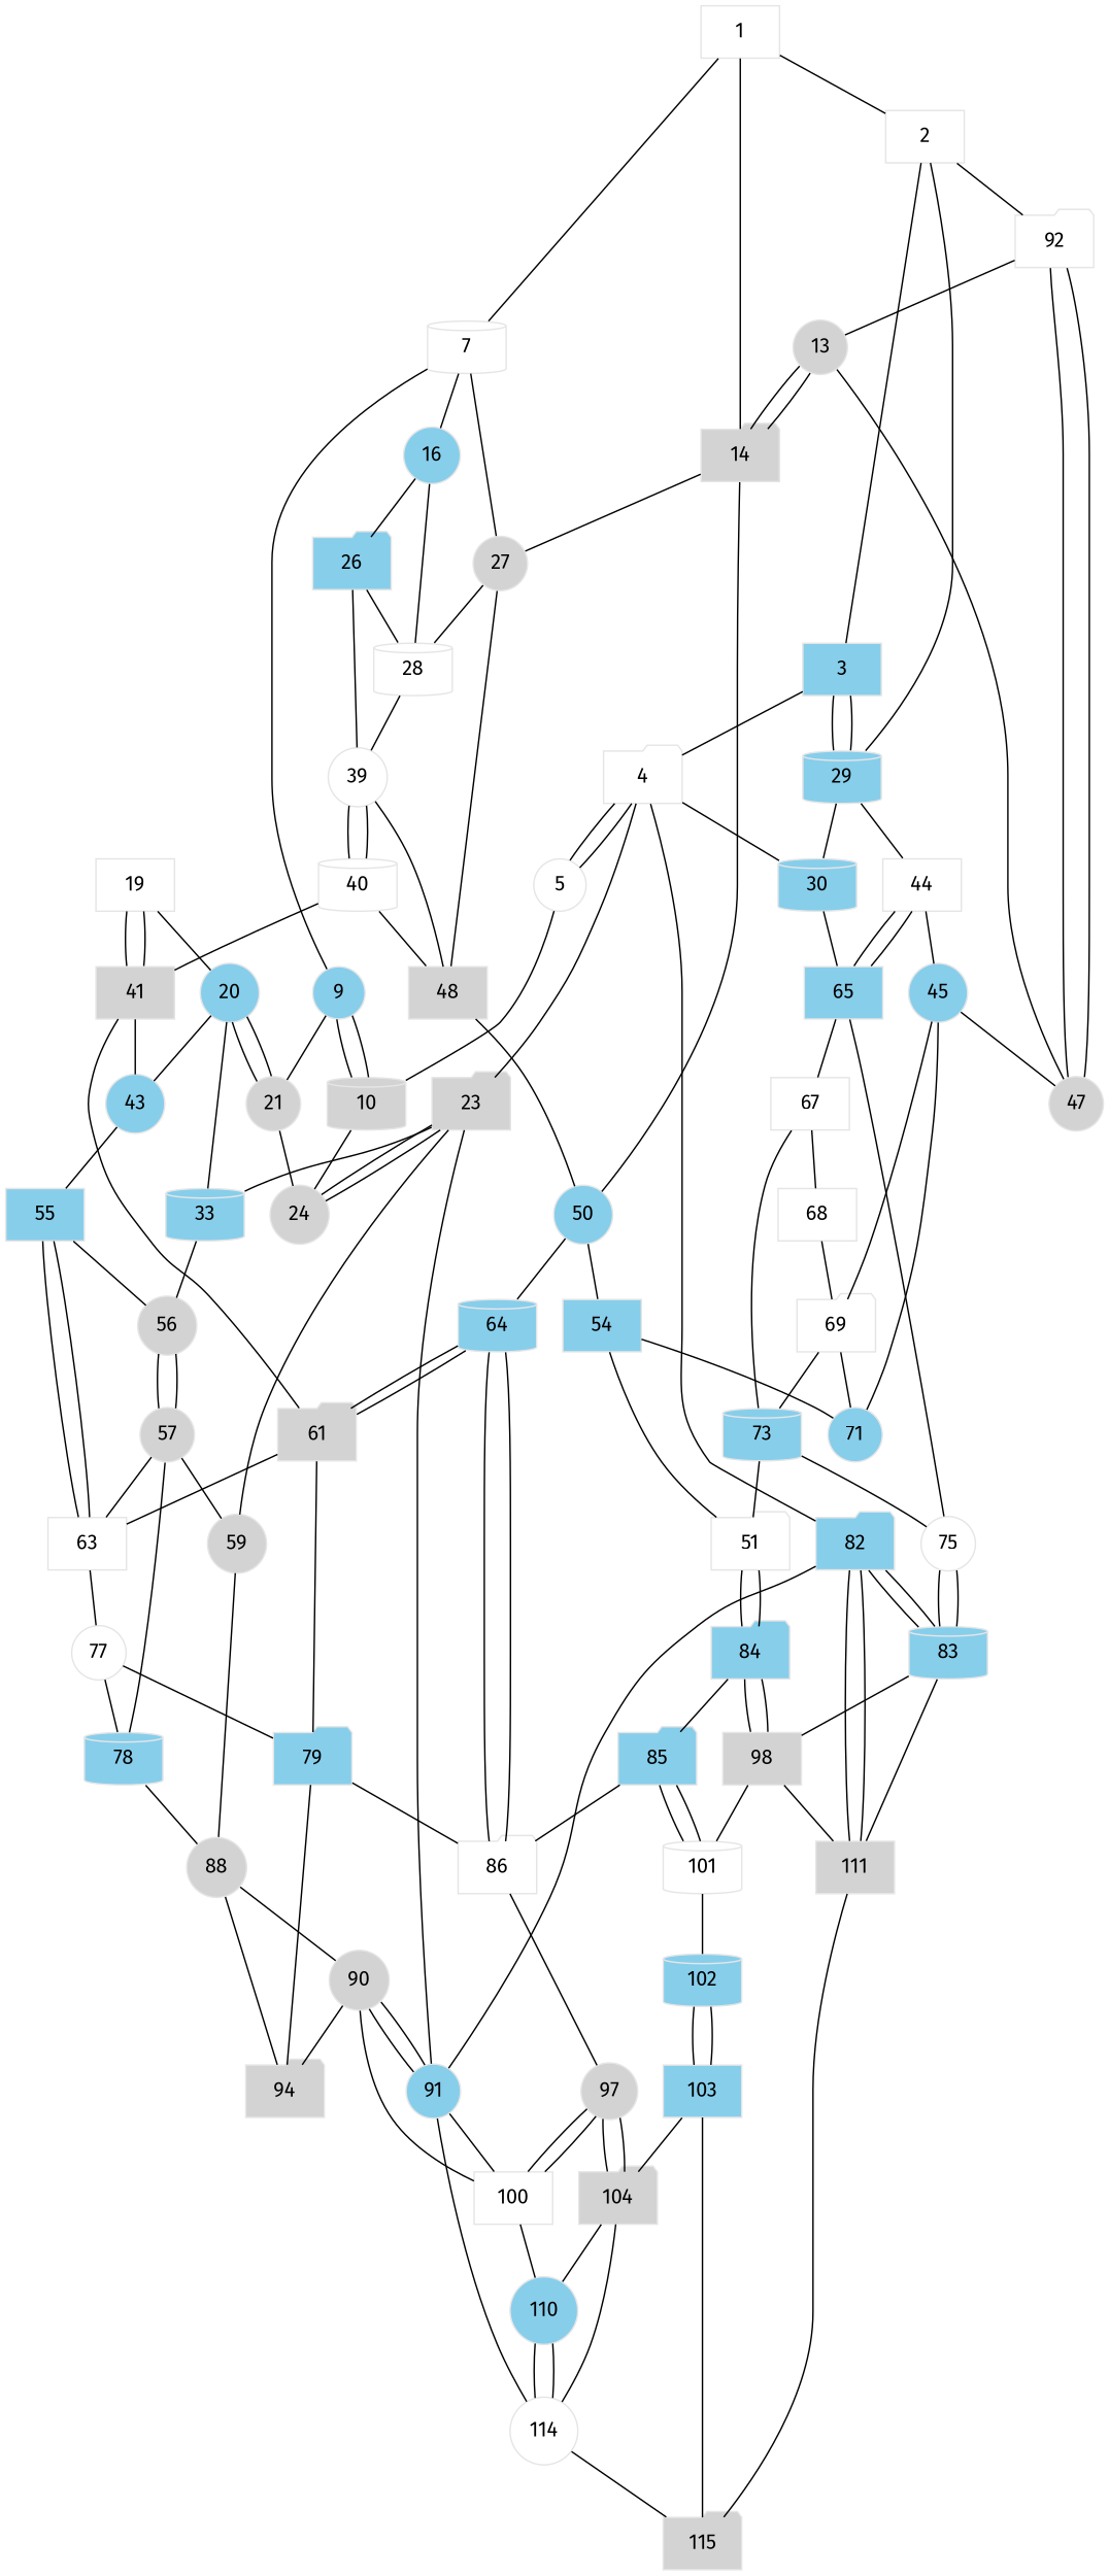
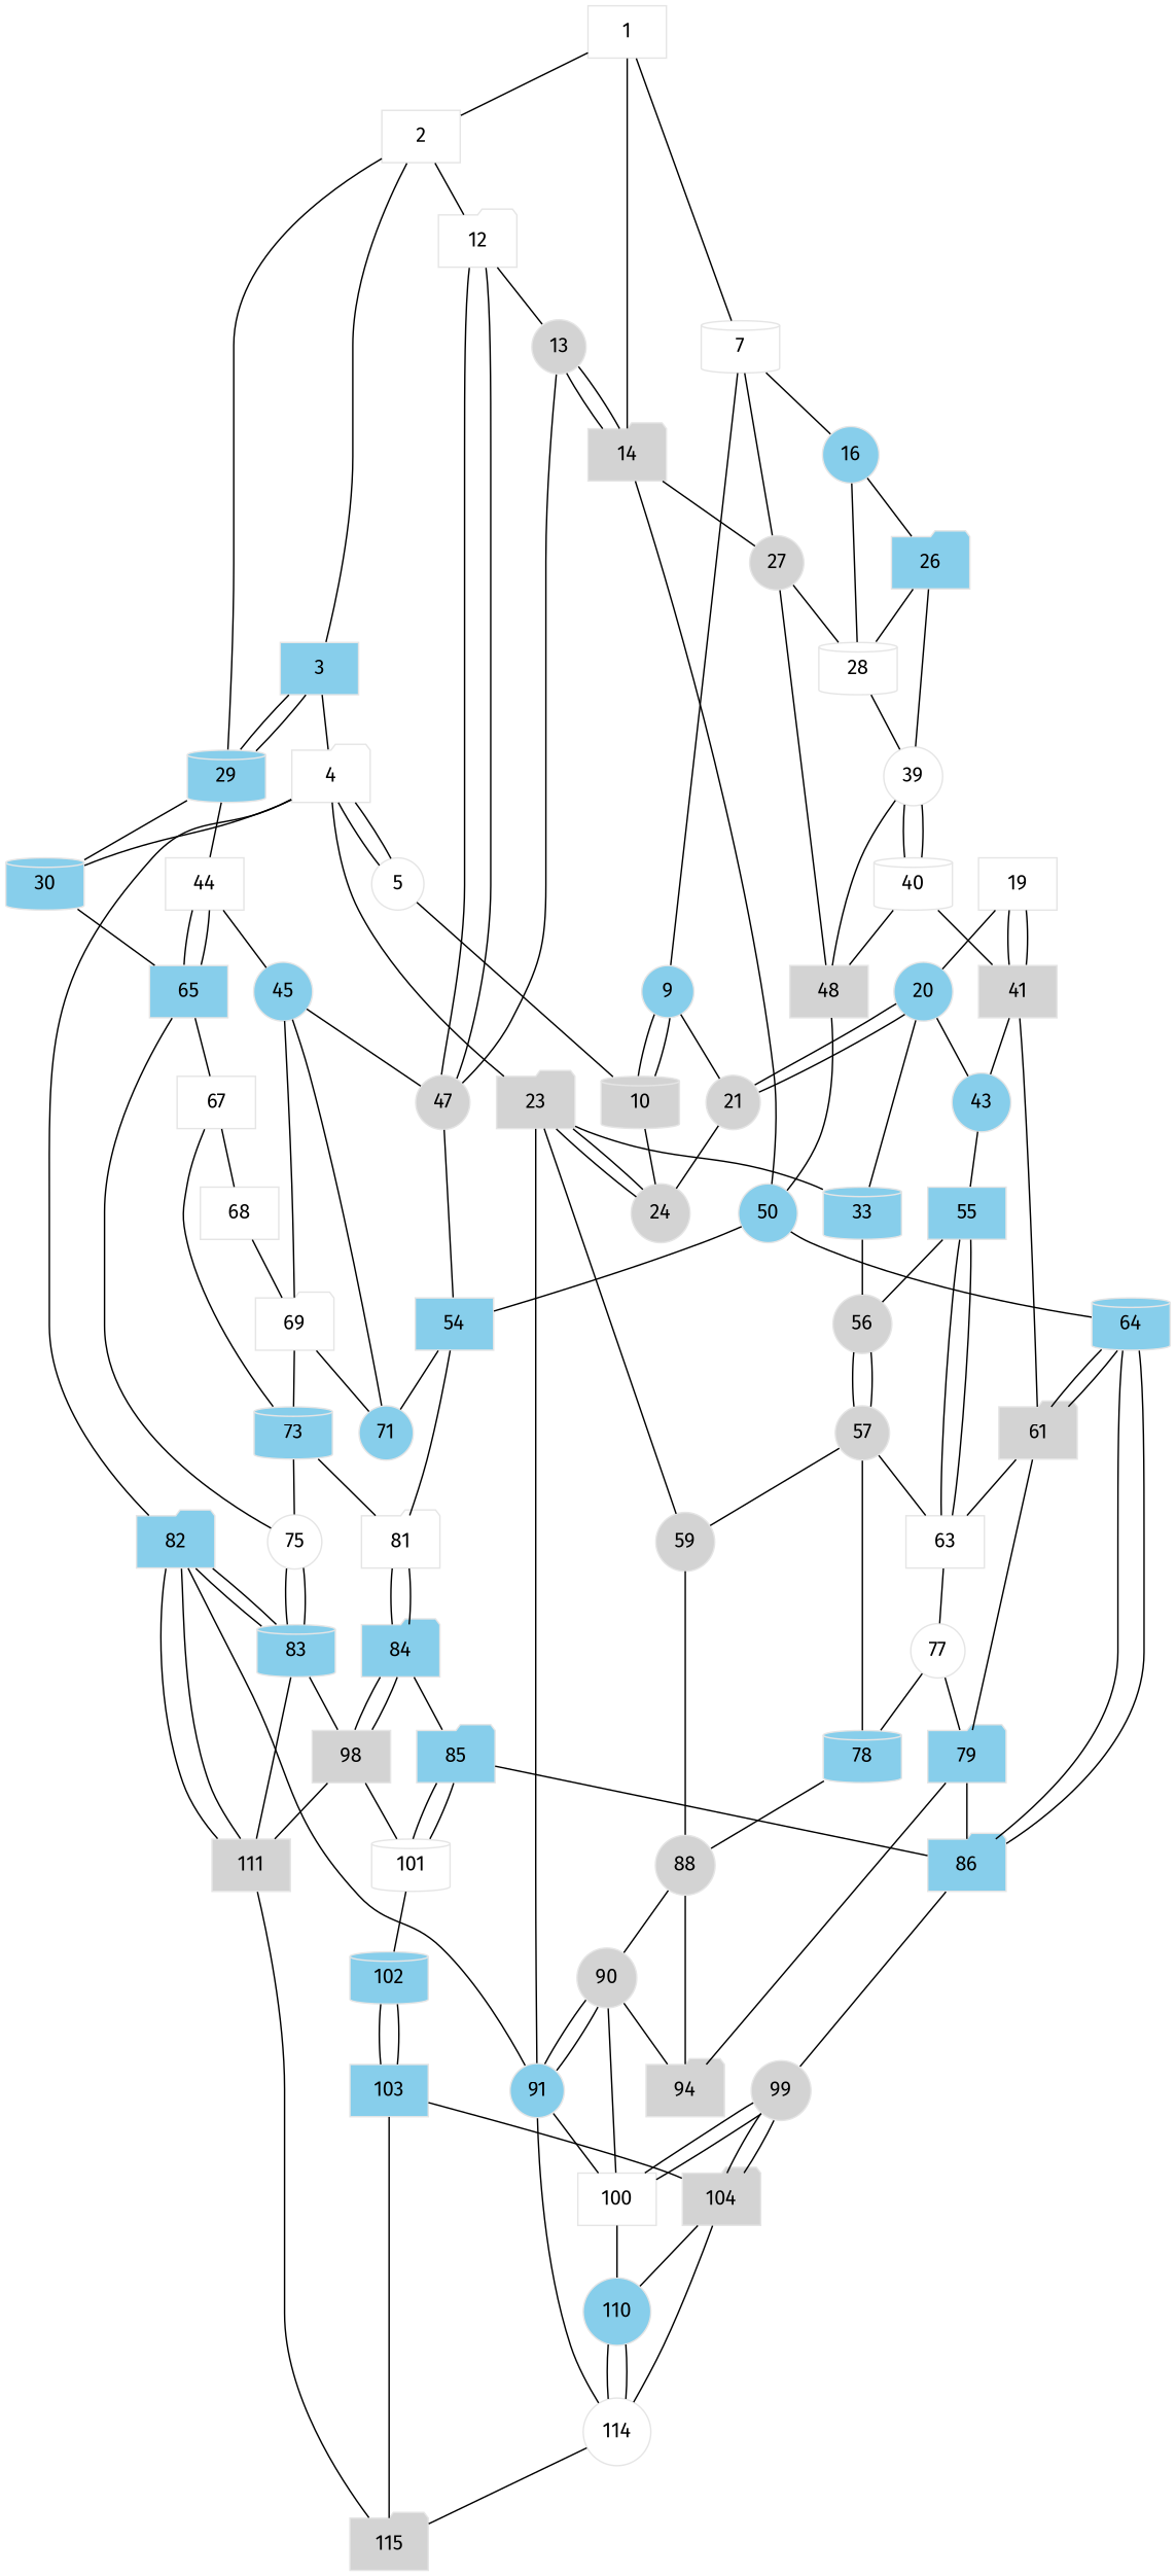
  graph {
    fontname="Fira Sans"
    node [color=gray90 fillcolor=skyblue fontname="Fira Sans" shape=circle style=filled]
    edge [fontname="Fira Sans"]
    1 [fillcolor=white shape=box super="+6"]
    2 [fillcolor=white shape=box super="+11"]
    7 [fillcolor=white shape=cylinder super="+8"]
    14 [fillcolor=lightgrey shape=folder super="+35"]
    3 [shape=box]
-   12 [fillcolor=white shape=folder label=92]
+   12 [fillcolor=white shape=folder]
    29 [shape=cylinder super="+31"]
    9 [super="+17"]
    16 [super="+25"]
    27 [fillcolor=lightgrey super="+36"]
    50 [super="+51"]
    4 [fillcolor=white shape=folder super="+22"]
    13 [fillcolor=lightgrey]
    47 [fillcolor=lightgrey super="+53"]
    30 [shape=cylinder]
    44 [fillcolor=white shape=box]
    5 [fillcolor=white]
    23 [fillcolor=lightgrey shape=folder super="+34"]
    82 [shape=folder]
    10 [fillcolor=lightgrey shape=cylinder]
    24 [fillcolor=lightgrey]
    33 [shape=cylinder]
    59 [fillcolor=lightgrey]
    91 [super="+92"]
    65 [shape=box super="+66"]
    83 [shape=cylinder super="+97"]
    111 [fillcolor=lightgrey shape=box super="+112"]
    21 [fillcolor=lightgrey]
    26 [shape=folder super="+38"]
    28 [fillcolor=white shape=cylinder super="+37"]
    48 [fillcolor=lightgrey shape=box super="+52"]
    54 [shape=box super="+74"]
    n33 [label=64 shape=cylinder]
    19 [fillcolor=white shape=box]
    20 [super="+32"]
    41 [fillcolor=lightgrey shape=box super="+42"]
    39 [fillcolor=white super="+49"]
    43
    61 [fillcolor=lightgrey shape=folder super="+62"]
    56 [fillcolor=lightgrey]
    55 [shape=box]
    88 [fillcolor=lightgrey super="+89"]
    100 [fillcolor=white shape=box super="+107"]
    114 [fillcolor=white super="+116"]
    40 [fillcolor=white shape=cylinder]
    45 [super="+46"]
    67 [fillcolor=white shape=box super="+72"]
    75 [fillcolor=white]
    57 [fillcolor=lightgrey super="+58"]
    63 [fillcolor=white shape=box super="+64"]
    79 [shape=folder super="+93"]
    69 [fillcolor=white shape=folder super="+70"]
    71
    73 [shape=cylinder super="+76"]
-   81 [fillcolor=white shape=folder label=51]
-   86 [fillcolor=white shape=folder super="+95"]
+   81 [fillcolor=white shape=folder]
+   86 [shape=folder super="+95"]
    84 [shape=folder]
    77 [fillcolor=white super="+80"]
    78 [shape=cylinder super="+87"]
    94 [fillcolor=lightgrey shape=folder]
    90 [fillcolor=lightgrey super="+96"]
-   99 [fillcolor=lightgrey label=97]
+   99 [fillcolor=lightgrey]
    68 [fillcolor=white shape=box]
    98 [fillcolor=lightgrey shape=box super="+105"]
    85 [shape=folder]
    115 [fillcolor=lightgrey shape=folder]
    101 [fillcolor=white shape=cylinder super="+106"]
    102 [shape=cylinder super="+108"]
    104 [fillcolor=lightgrey shape=folder super="+109"]
    110
    103 [shape=box super="+113"]
    1 -- 2
    1 -- 7
    1 -- 14
    2 -- 3
    2 -- 12
    2 -- 29
    7 -- 9
    7 -- 16
    7 -- 27
    14 -- 27
    14 -- 50
    3 -- 29
    3 -- 29
    3 -- 4
    12 -- 13
    12 -- 47
    12 -- 47
    29 -- 30
    29 -- 44
    9 -- 10
    9 -- 10
    9 -- 21
    16 -- 26
    16 -- 28
    27 -- 28
    27 -- 48
    50 -- 54
    50 -- n33
    4 -- 30
    4 -- 5
    4 -- 5
    4 -- 23
    4 -- 82
    13 -- 14
    13 -- 14
    13 -- 47
+   47 -- 54
    30 -- 65
    44 -- 65
    44 -- 65
    44 -- 45
    5 -- 10
    23 -- 24
    23 -- 24
    23 -- 33
    23 -- 59
    23 -- 91
    82 -- 91
    82 -- 83
    82 -- 83
    82 -- 111
    82 -- 111
    10 -- 24
    33 -- 56
    59 -- 88
    91 -- 100
    91 -- 114
    65 -- 67
    65 -- 75
    83 -- 111
    83 -- 98
    111 -- 115
    21 -- 24
    26 -- 28
    26 -- 39
    28 -- 39
    48 -- 50
    54 -- 71
    54 -- 81
    n33 -- 61
    n33 -- 61
    n33 -- 86
    n33 -- 86
    19 -- 20
    19 -- 41
    19 -- 41
    20 -- 33
    20 -- 21
    20 -- 21
    20 -- 43
    41 -- 43
    41 -- 61
    39 -- 48
    39 -- 40
    39 -- 40
    43 -- 55
    61 -- 63
    61 -- 79
    56 -- 57
    56 -- 57
    55 -- 56
    55 -- 63
    55 -- 63
    88 -- 94
    88 -- 90
    100 -- 110
    114 -- 115
    40 -- 48
    40 -- 41
    45 -- 47
    45 -- 69
    45 -- 71
    67 -- 73
    67 -- 68 [weight=2]
    75 -- 83
    75 -- 83
    57 -- 59
    57 -- 63
    57 -- 78
    63 -- 77
    79 -- 86
    79 -- 94
    69 -- 71
    69 -- 73
    73 -- 75
    73 -- 81
    81 -- 84
    81 -- 84
    86 -- 99
    84 -- 98
    84 -- 98
    84 -- 85
    77 -- 79
    77 -- 78 [weight=2]
    78 -- 88
    90 -- 91
    90 -- 91
    90 -- 100
    90 -- 94
    99 -- 100
    99 -- 100
    99 -- 104
    99 -- 104
    68 -- 69
    98 -- 111
    98 -- 101
    85 -- 86
    85 -- 101
    85 -- 101
    101 -- 102 [weight=2]
    102 -- 103 [weight=2]
    102 -- 103
    104 -- 114
    104 -- 110
    110 -- 114
    110 -- 114
    103 -- 115
    103 -- 104
  }
